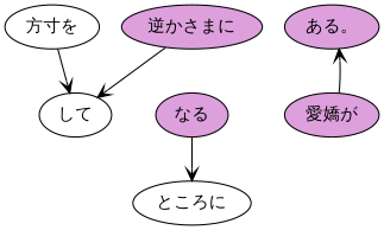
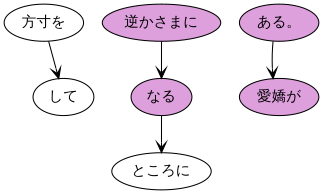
  digraph {
    fontname=Nunito
    node [fillcolor=plum fontname=Nunito style=filled]
    edge [arrowhead=vee fontname=Nunito]
    n1 [fillcolor=white label="方寸を"]
    n2 [fillcolor=white label="して"]
    n3 [label="逆かさまに"]
    n4 [label="なる"]
    n5 [fillcolor=white label="ところに"]
    n6 [label="ある。"]
    n7 [label="愛嬌が"]
    n1 -> n2
-   n3 -> n2
+   n3 -> n4
    n4 -> n5
-   n7 -> n6
+   n6 -> n7
  }
